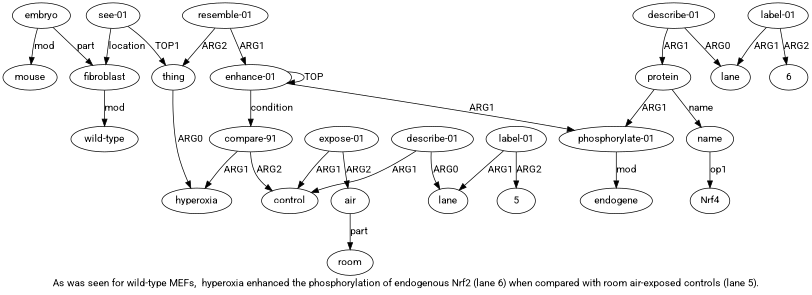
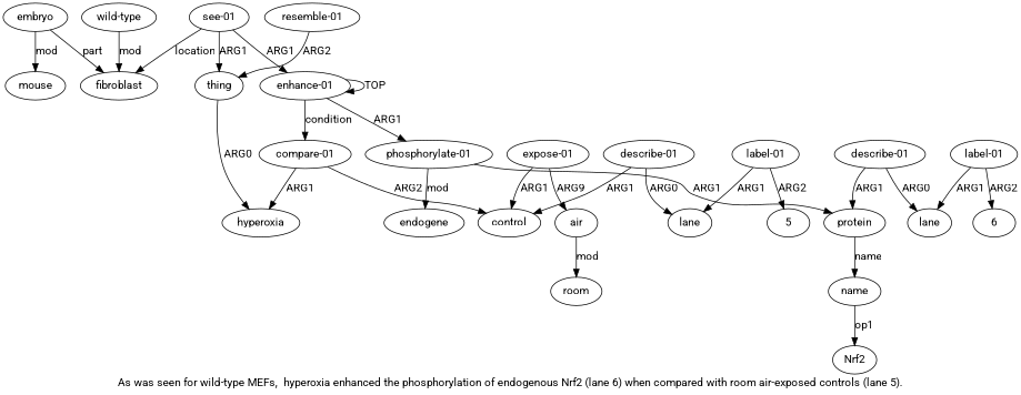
  digraph {
    fontname=Roboto
    label="As was seen for wild-type MEFs,  hyperoxia enhanced the phosphorylation of endogenous Nrf2 (lane 6) when compared with room air-exposed controls (lane 5)."
    node [color=black fontname=Roboto gold_ind=-1 gold_label=lane test_ind=-1 test_label=lane]
    edge [color=black fontname=Roboto gold_label=ARG1 test_label=ARG1]
    n1 [gold_ind=20 gold_label=fibroblast label=fibroblast test_ind=20 test_label=fibroblast]
    n2 [gold_ind=23 gold_label="wild-type" label="wild-type" test_ind=23 test_label="wild-type"]
    n3 [gold_ind=21 gold_label=embryo label=embryo test_ind=21 test_label=embryo]
    n4 [gold_ind=22 gold_label=mouse label=mouse test_ind=22 test_label=mouse]
-   n5 [gold_label=Nrf2 label=Nrf4 test_label=Nrf2]
+   n5 [gold_label=Nrf2 label=Nrf2 test_label=Nrf2]
    n6 [gold_label=5 label=5 test_label=5]
    n7 [gold_label=6 label=6 test_label=6]
    n8 [gold_ind=15 label=lane test_ind=15]
    n9 [gold_ind=14 gold_label="describe-01" label="describe-01" test_ind=14 test_label="describe-01"]
    n10 [gold_ind=10 gold_label=control label=control test_ind=10 test_label=control]
    n11 [gold_ind=17 gold_label="resemble-01" label="resemble-01" test_ind=17 test_label="resemble-01"]
    n12 [gold_ind=18 gold_label=thing label=thing test_ind=18 test_label=thing]
    n13 [gold_ind=0 gold_label="enhance-01" label="enhance-01" test_ind=0 test_label="enhance-01"]
    n14 [gold_ind=1 gold_label=hyperoxia label=hyperoxia test_ind=1 test_label=hyperoxia]
    n15 [gold_ind=2 gold_label="phosphorylate-01" label="phosphorylate-01" test_ind=2 test_label="phosphorylate-01"]
-   n16 [gold_ind=9 gold_label="compare-01" label="compare-91" test_ind=9 test_label="compare-01"]
+   n16 [gold_ind=9 gold_label="compare-01" label="compare-01" test_ind=9 test_label="compare-01"]
    n17 [gold_ind=3 gold_label=protein label=protein test_ind=3 test_label=protein]
    n18 [gold_ind=5 gold_label=endogene label=endogene test_ind=5 test_label=endogene]
    n19 [gold_ind=16 gold_label="label-01" label="label-01" test_ind=16 test_label="label-01"]
    n20 [gold_ind=11 gold_label="expose-01" label="expose-01" test_ind=11 test_label="expose-01"]
    n21 [gold_ind=12 gold_label=air label=air test_ind=12 test_label=air]
    n22 [gold_ind=13 gold_label=room label=room test_ind=13 test_label=room]
    n23 [gold_ind=19 gold_label="see-01" label="see-01" test_ind=19 test_label="see-01"]
    n24 [gold_ind=4 gold_label=name label=name test_ind=4 test_label=name]
    n25 [gold_ind=7 label=lane test_ind=7]
    n26 [gold_ind=6 gold_label="describe-01" label="describe-01" test_ind=6 test_label="describe-01"]
    n27 [gold_ind=8 gold_label="label-01" label="label-01" test_ind=8 test_label="label-01"]
-   n1 -> n2 [gold_label=mod label=mod test_label=mod]
+   n2 -> n1 [gold_label=mod label=mod test_label=mod]
    n3 -> n1 [gold_label=part label=part test_label=part]
    n3 -> n4 [gold_label=mod label=mod test_label=mod]
    n9 -> n8 [gold_label=ARG0 label=ARG0 test_label=ARG0]
    n9 -> n10 [label=ARG1]
    n11 -> n12 [gold_label=ARG2 label=ARG2 test_label=ARG2]
-   n11 -> n13 [label=ARG1]
+   n23 -> n13 [label=ARG1]
    n12 -> n14 [gold_label=ARG0 label=ARG0 test_label=ARG0]
    n13 -> n13 [gold_label=TOP label=TOP test_label=TOP]
    n13 -> n15 [label=ARG1]
    n13 -> n16 [gold_label=condition label=condition test_label=condition]
-   n17 -> n15 [label=ARG1]
+   n15 -> n17 [label=ARG1]
    n15 -> n18 [gold_label=mod label=mod test_label=mod]
    n16 -> n10 [gold_label=ARG2 label=ARG2 test_label=ARG2]
    n16 -> n14 [label=ARG1]
    n17 -> n24 [gold_label=name label=name test_label=name]
    n19 -> n6 [gold_label=ARG2 label=ARG2 test_label=ARG2]
    n19 -> n8 [label=ARG1]
    n20 -> n10 [label=ARG1]
-   n20 -> n21 [gold_label=ARG2 label=ARG2 test_label=ARG2]
-   n21 -> n22 [gold_label=mod label=part test_label=mod]
+   n20 -> n21 [gold_label=ARG2 label=ARG9 test_label=ARG2]
+   n21 -> n22 [gold_label=mod label=mod test_label=mod]
    n23 -> n1 [gold_label=location label=location test_label=location]
-   n23 -> n12 [label=TOP1]
+   n23 -> n12 [label=ARG1]
    n24 -> n5 [gold_label=op1 label=op1 test_label=op1]
    n26 -> n17 [label=ARG1]
    n26 -> n25 [gold_label=ARG0 label=ARG0 test_label=ARG0]
    n27 -> n7 [gold_label=ARG2 label=ARG2 test_label=ARG2]
    n27 -> n25 [label=ARG1]
  }
